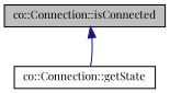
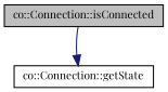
  digraph {
    rankdir=TB
    fontname="Playfair Display"
    node [color=black fontname="Playfair Display" fontsize=10 shape=record style=filled]
    n1 [fillcolor=grey75 fontcolor=black height=0.2 label="co::Connection::isConnected" width=0.4]
    n2 [fillcolor=white height=0.2 label="co::Connection::getState" width=0.4]
-   n2 -> n1 [color=midnightblue fontname="Playfair Display" fontsize=10 labelfontname=Sans labelfontsize=10 style=solid]
+   n1 -> n2 [color=midnightblue fontname="Playfair Display" fontsize=10 labelfontname=Sans labelfontsize=10 style=solid]
  }
